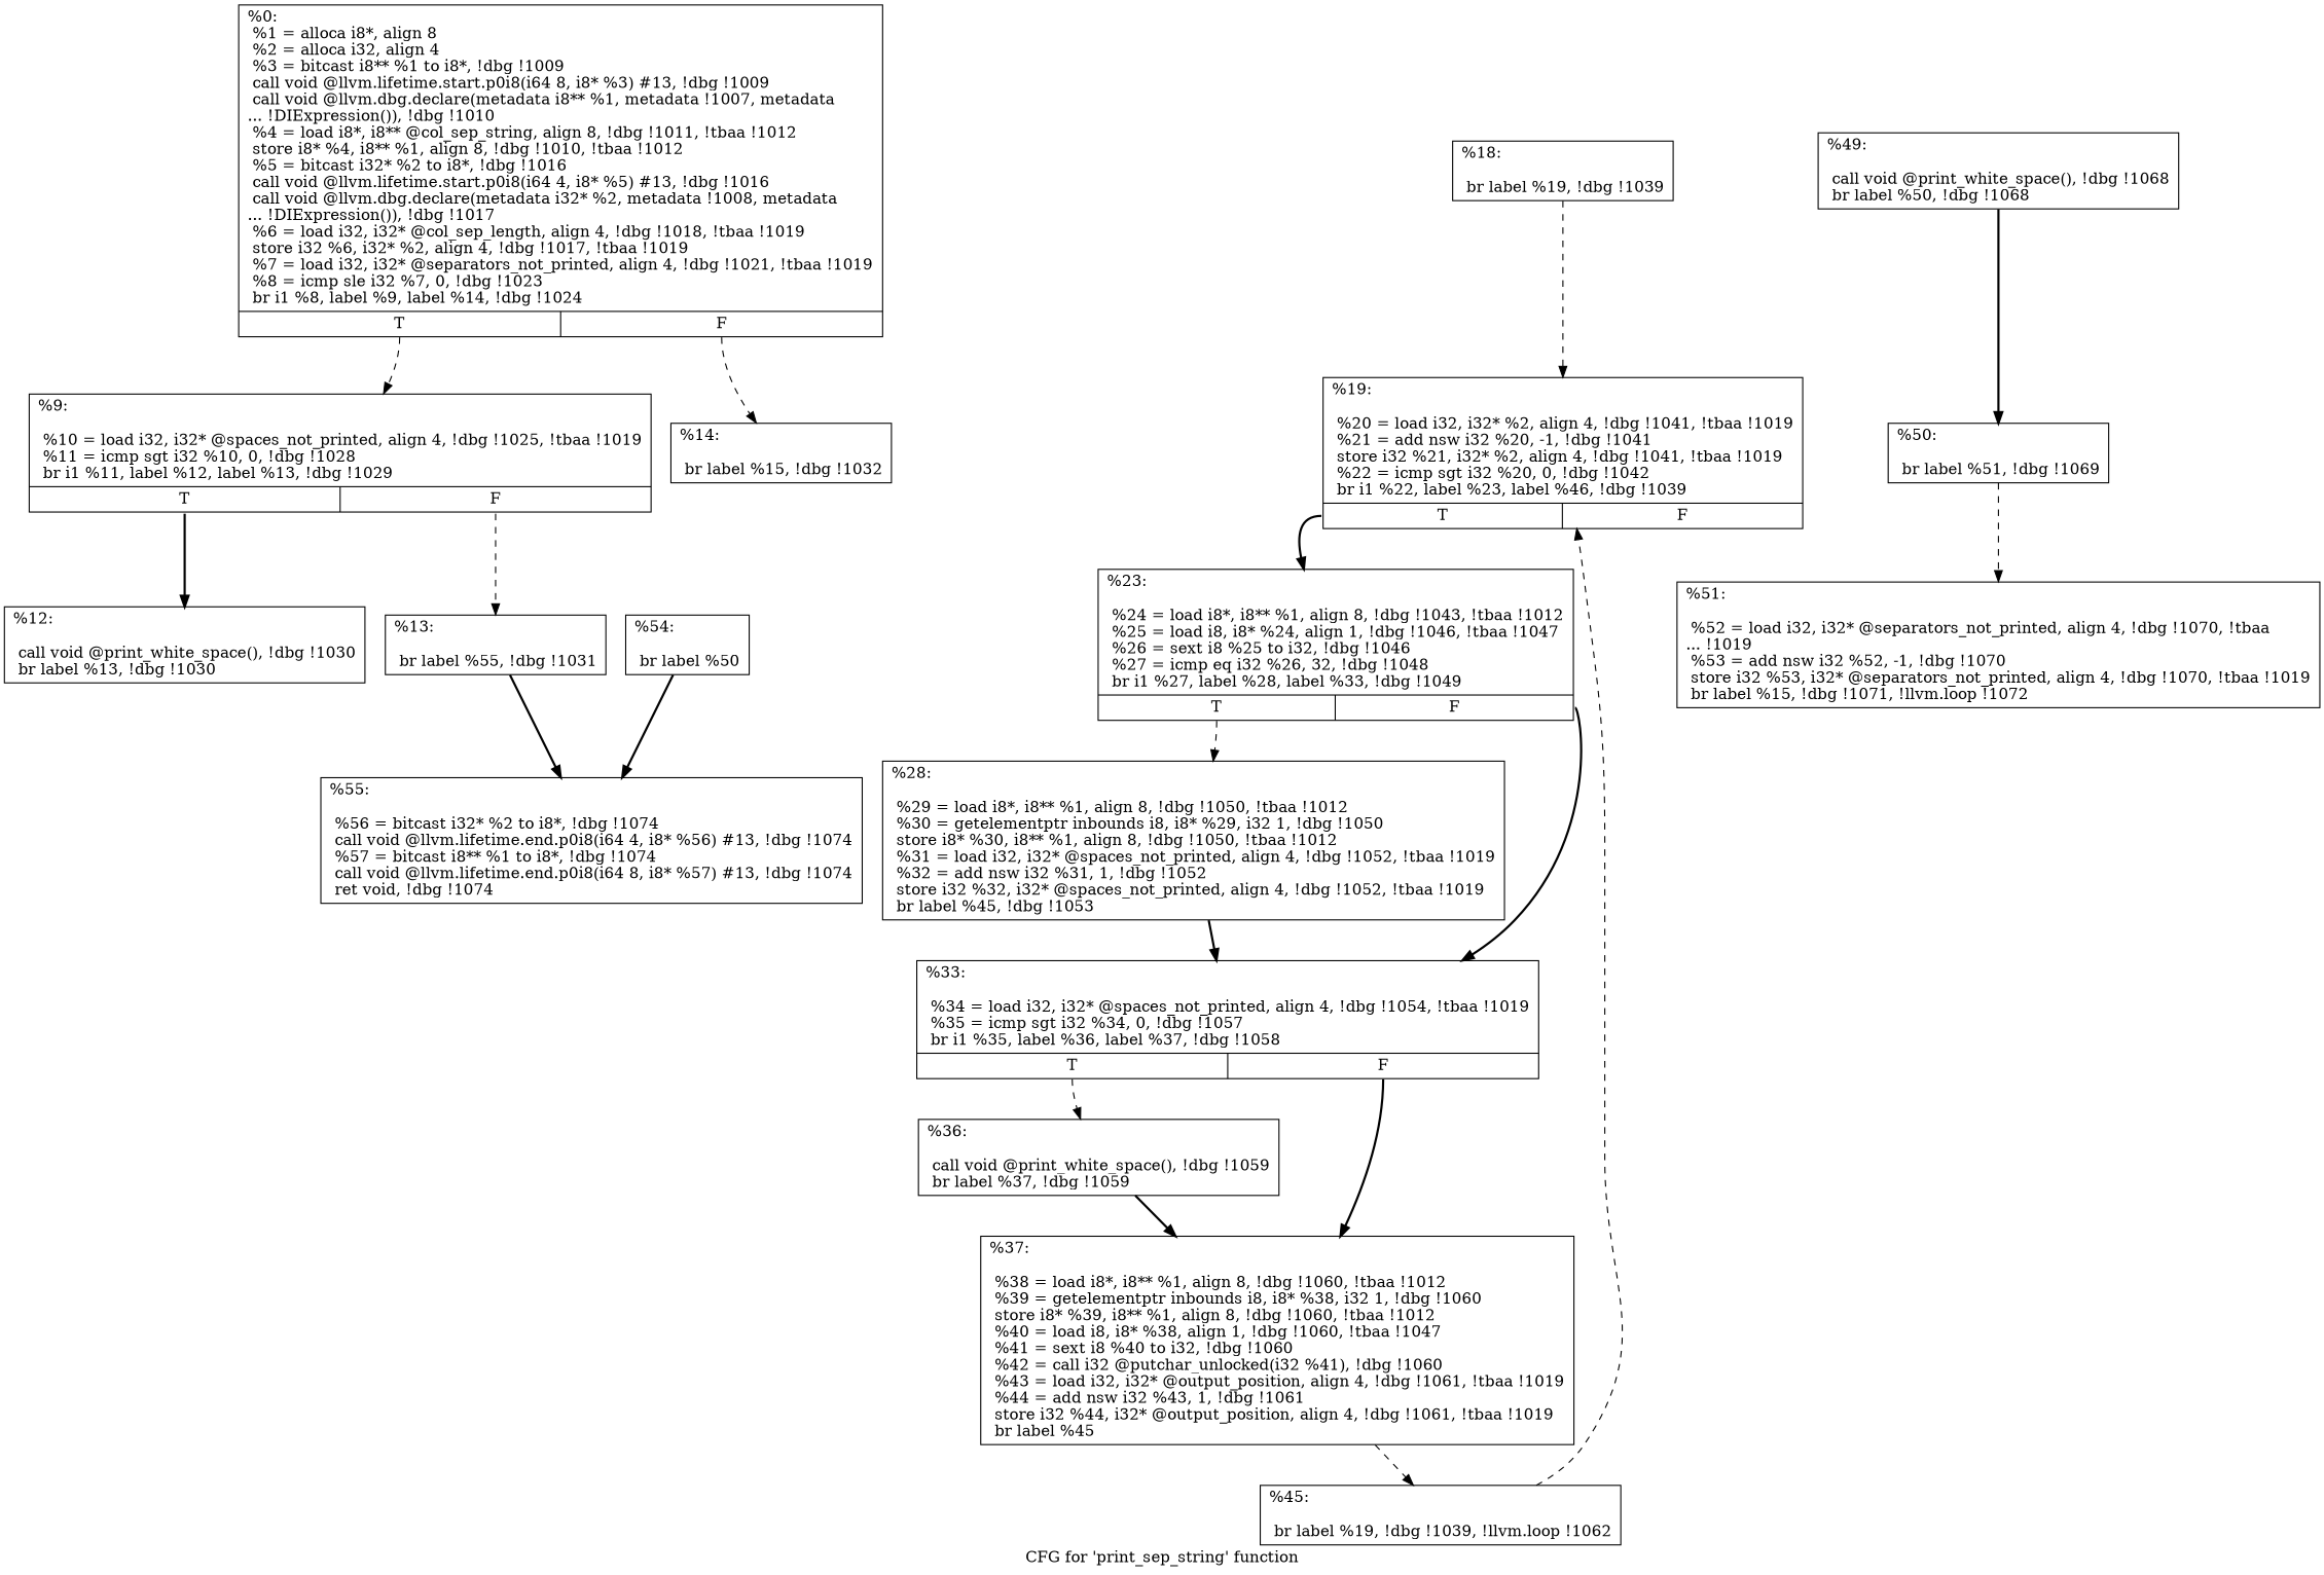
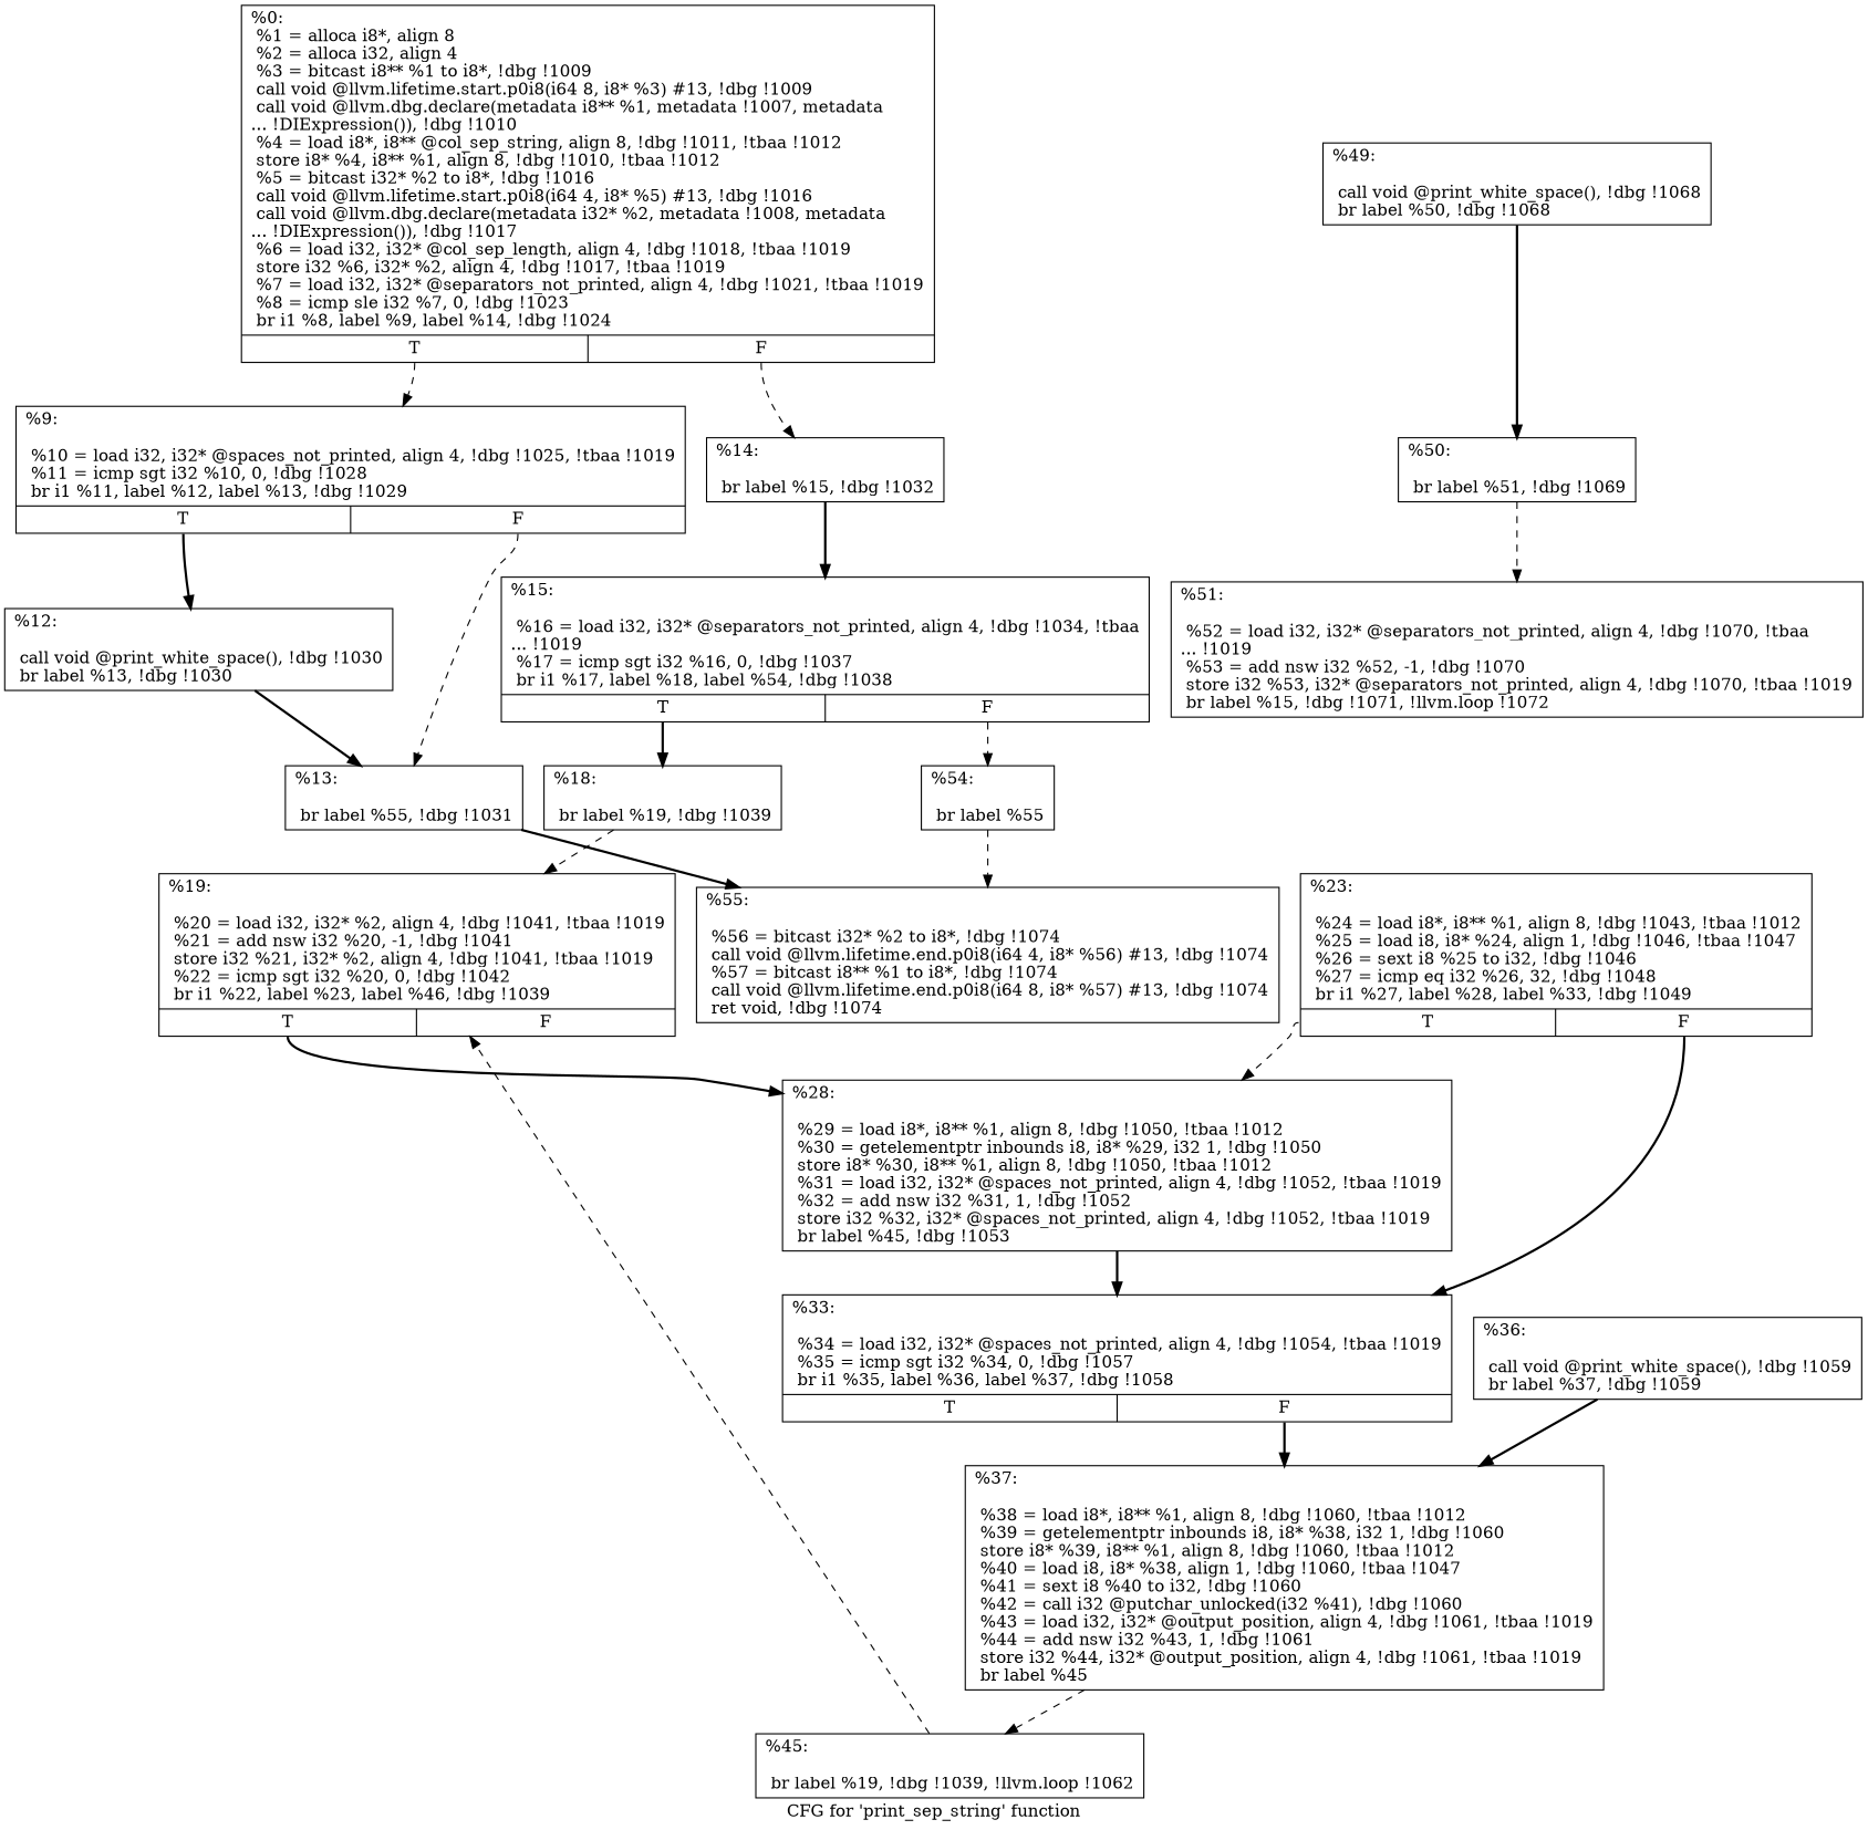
  digraph {
    label="CFG for 'print_sep_string' function"
    node [shape=record]
    edge [style=dashed]
    n1 [label="{%0:\l  %1 = alloca i8*, align 8\l  %2 = alloca i32, align 4\l  %3 = bitcast i8** %1 to i8*, !dbg !1009\l  call void @llvm.lifetime.start.p0i8(i64 8, i8* %3) #13, !dbg !1009\l  call void @llvm.dbg.declare(metadata i8** %1, metadata !1007, metadata\l... !DIExpression()), !dbg !1010\l  %4 = load i8*, i8** @col_sep_string, align 8, !dbg !1011, !tbaa !1012\l  store i8* %4, i8** %1, align 8, !dbg !1010, !tbaa !1012\l  %5 = bitcast i32* %2 to i8*, !dbg !1016\l  call void @llvm.lifetime.start.p0i8(i64 4, i8* %5) #13, !dbg !1016\l  call void @llvm.dbg.declare(metadata i32* %2, metadata !1008, metadata\l... !DIExpression()), !dbg !1017\l  %6 = load i32, i32* @col_sep_length, align 4, !dbg !1018, !tbaa !1019\l  store i32 %6, i32* %2, align 4, !dbg !1017, !tbaa !1019\l  %7 = load i32, i32* @separators_not_printed, align 4, !dbg !1021, !tbaa !1019\l  %8 = icmp sle i32 %7, 0, !dbg !1023\l  br i1 %8, label %9, label %14, !dbg !1024\l|{<s0>T|<s1>F}}"]
    n2 [label="{%9:\l\l  %10 = load i32, i32* @spaces_not_printed, align 4, !dbg !1025, !tbaa !1019\l  %11 = icmp sgt i32 %10, 0, !dbg !1028\l  br i1 %11, label %12, label %13, !dbg !1029\l|{<s0>T|<s1>F}}"]
    n3 [label="{%14:\l\l  br label %15, !dbg !1032\l}"]
    n4 [label="{%12:\l\l  call void @print_white_space(), !dbg !1030\l  br label %13, !dbg !1030\l}"]
    n5 [label="{%13:\l\l  br label %55, !dbg !1031\l}"]
+   n6 [label="{%15:\l\l  %16 = load i32, i32* @separators_not_printed, align 4, !dbg !1034, !tbaa\l... !1019\l  %17 = icmp sgt i32 %16, 0, !dbg !1037\l  br i1 %17, label %18, label %54, !dbg !1038\l|{<s0>T|<s1>F}}"]
    n7 [label="{%55:\l\l  %56 = bitcast i32* %2 to i8*, !dbg !1074\l  call void @llvm.lifetime.end.p0i8(i64 4, i8* %56) #13, !dbg !1074\l  %57 = bitcast i8** %1 to i8*, !dbg !1074\l  call void @llvm.lifetime.end.p0i8(i64 8, i8* %57) #13, !dbg !1074\l  ret void, !dbg !1074\l}"]
    n8 [label="{%18:\l\l  br label %19, !dbg !1039\l}"]
-   n9 [label="{%54:\l\l  br label %50\l}"]
+   n9 [label="{%54:\l\l  br label %55\l}"]
    n10 [label="{%19:\l\l  %20 = load i32, i32* %2, align 4, !dbg !1041, !tbaa !1019\l  %21 = add nsw i32 %20, -1, !dbg !1041\l  store i32 %21, i32* %2, align 4, !dbg !1041, !tbaa !1019\l  %22 = icmp sgt i32 %20, 0, !dbg !1042\l  br i1 %22, label %23, label %46, !dbg !1039\l|{<s0>T|<s1>F}}"]
    n11 [label="{%23:\l\l  %24 = load i8*, i8** %1, align 8, !dbg !1043, !tbaa !1012\l  %25 = load i8, i8* %24, align 1, !dbg !1046, !tbaa !1047\l  %26 = sext i8 %25 to i32, !dbg !1046\l  %27 = icmp eq i32 %26, 32, !dbg !1048\l  br i1 %27, label %28, label %33, !dbg !1049\l|{<s0>T|<s1>F}}"]
    n12 [label="{%28:\l\l  %29 = load i8*, i8** %1, align 8, !dbg !1050, !tbaa !1012\l  %30 = getelementptr inbounds i8, i8* %29, i32 1, !dbg !1050\l  store i8* %30, i8** %1, align 8, !dbg !1050, !tbaa !1012\l  %31 = load i32, i32* @spaces_not_printed, align 4, !dbg !1052, !tbaa !1019\l  %32 = add nsw i32 %31, 1, !dbg !1052\l  store i32 %32, i32* @spaces_not_printed, align 4, !dbg !1052, !tbaa !1019\l  br label %45, !dbg !1053\l}"]
    n13 [label="{%33:\l\l  %34 = load i32, i32* @spaces_not_printed, align 4, !dbg !1054, !tbaa !1019\l  %35 = icmp sgt i32 %34, 0, !dbg !1057\l  br i1 %35, label %36, label %37, !dbg !1058\l|{<s0>T|<s1>F}}"]
    n14 [label="{%36:\l\l  call void @print_white_space(), !dbg !1059\l  br label %37, !dbg !1059\l}"]
    n15 [label="{%37:\l\l  %38 = load i8*, i8** %1, align 8, !dbg !1060, !tbaa !1012\l  %39 = getelementptr inbounds i8, i8* %38, i32 1, !dbg !1060\l  store i8* %39, i8** %1, align 8, !dbg !1060, !tbaa !1012\l  %40 = load i8, i8* %38, align 1, !dbg !1060, !tbaa !1047\l  %41 = sext i8 %40 to i32, !dbg !1060\l  %42 = call i32 @putchar_unlocked(i32 %41), !dbg !1060\l  %43 = load i32, i32* @output_position, align 4, !dbg !1061, !tbaa !1019\l  %44 = add nsw i32 %43, 1, !dbg !1061\l  store i32 %44, i32* @output_position, align 4, !dbg !1061, !tbaa !1019\l  br label %45\l}"]
    n16 [label="{%49:\l\l  call void @print_white_space(), !dbg !1068\l  br label %50, !dbg !1068\l}"]
    n17 [label="{%50:\l\l  br label %51, !dbg !1069\l}"]
    n18 [label="{%51:\l\l  %52 = load i32, i32* @separators_not_printed, align 4, !dbg !1070, !tbaa\l... !1019\l  %53 = add nsw i32 %52, -1, !dbg !1070\l  store i32 %53, i32* @separators_not_printed, align 4, !dbg !1070, !tbaa !1019\l  br label %15, !dbg !1071, !llvm.loop !1072\l}"]
    n19 [label="{%45:\l\l  br label %19, !dbg !1039, !llvm.loop !1062\l}"]
    n1 -> n2 [tailport=s0]
    n1 -> n3 [tailport=s1]
    n2 -> n4 [style=bold tailport=s0]
    n2 -> n5 [tailport=s1]
+   n3 -> n6 [style=bold]
+   n4 -> n5 [style=bold]
    n5 -> n7 [style=bold]
+   n6 -> n8 [style=bold tailport=s0]
+   n6 -> n9 [tailport=s1]
    n8 -> n10
-   n9 -> n7 [style=bold]
-   n10 -> n11 [style=bold tailport=s0]
+   n9 -> n7
+   n10 -> n12 [style=bold tailport=s0]
    n11 -> n12 [tailport=s0]
    n11 -> n13 [style=bold tailport=s1]
    n12 -> n13 [style=bold]
-   n13 -> n14 [tailport=s0]
    n13 -> n15 [style=bold tailport=s1]
    n14 -> n15 [style=bold]
    n15 -> n19
    n16 -> n17 [style=bold]
    n17 -> n18
    n19 -> n10
  }
